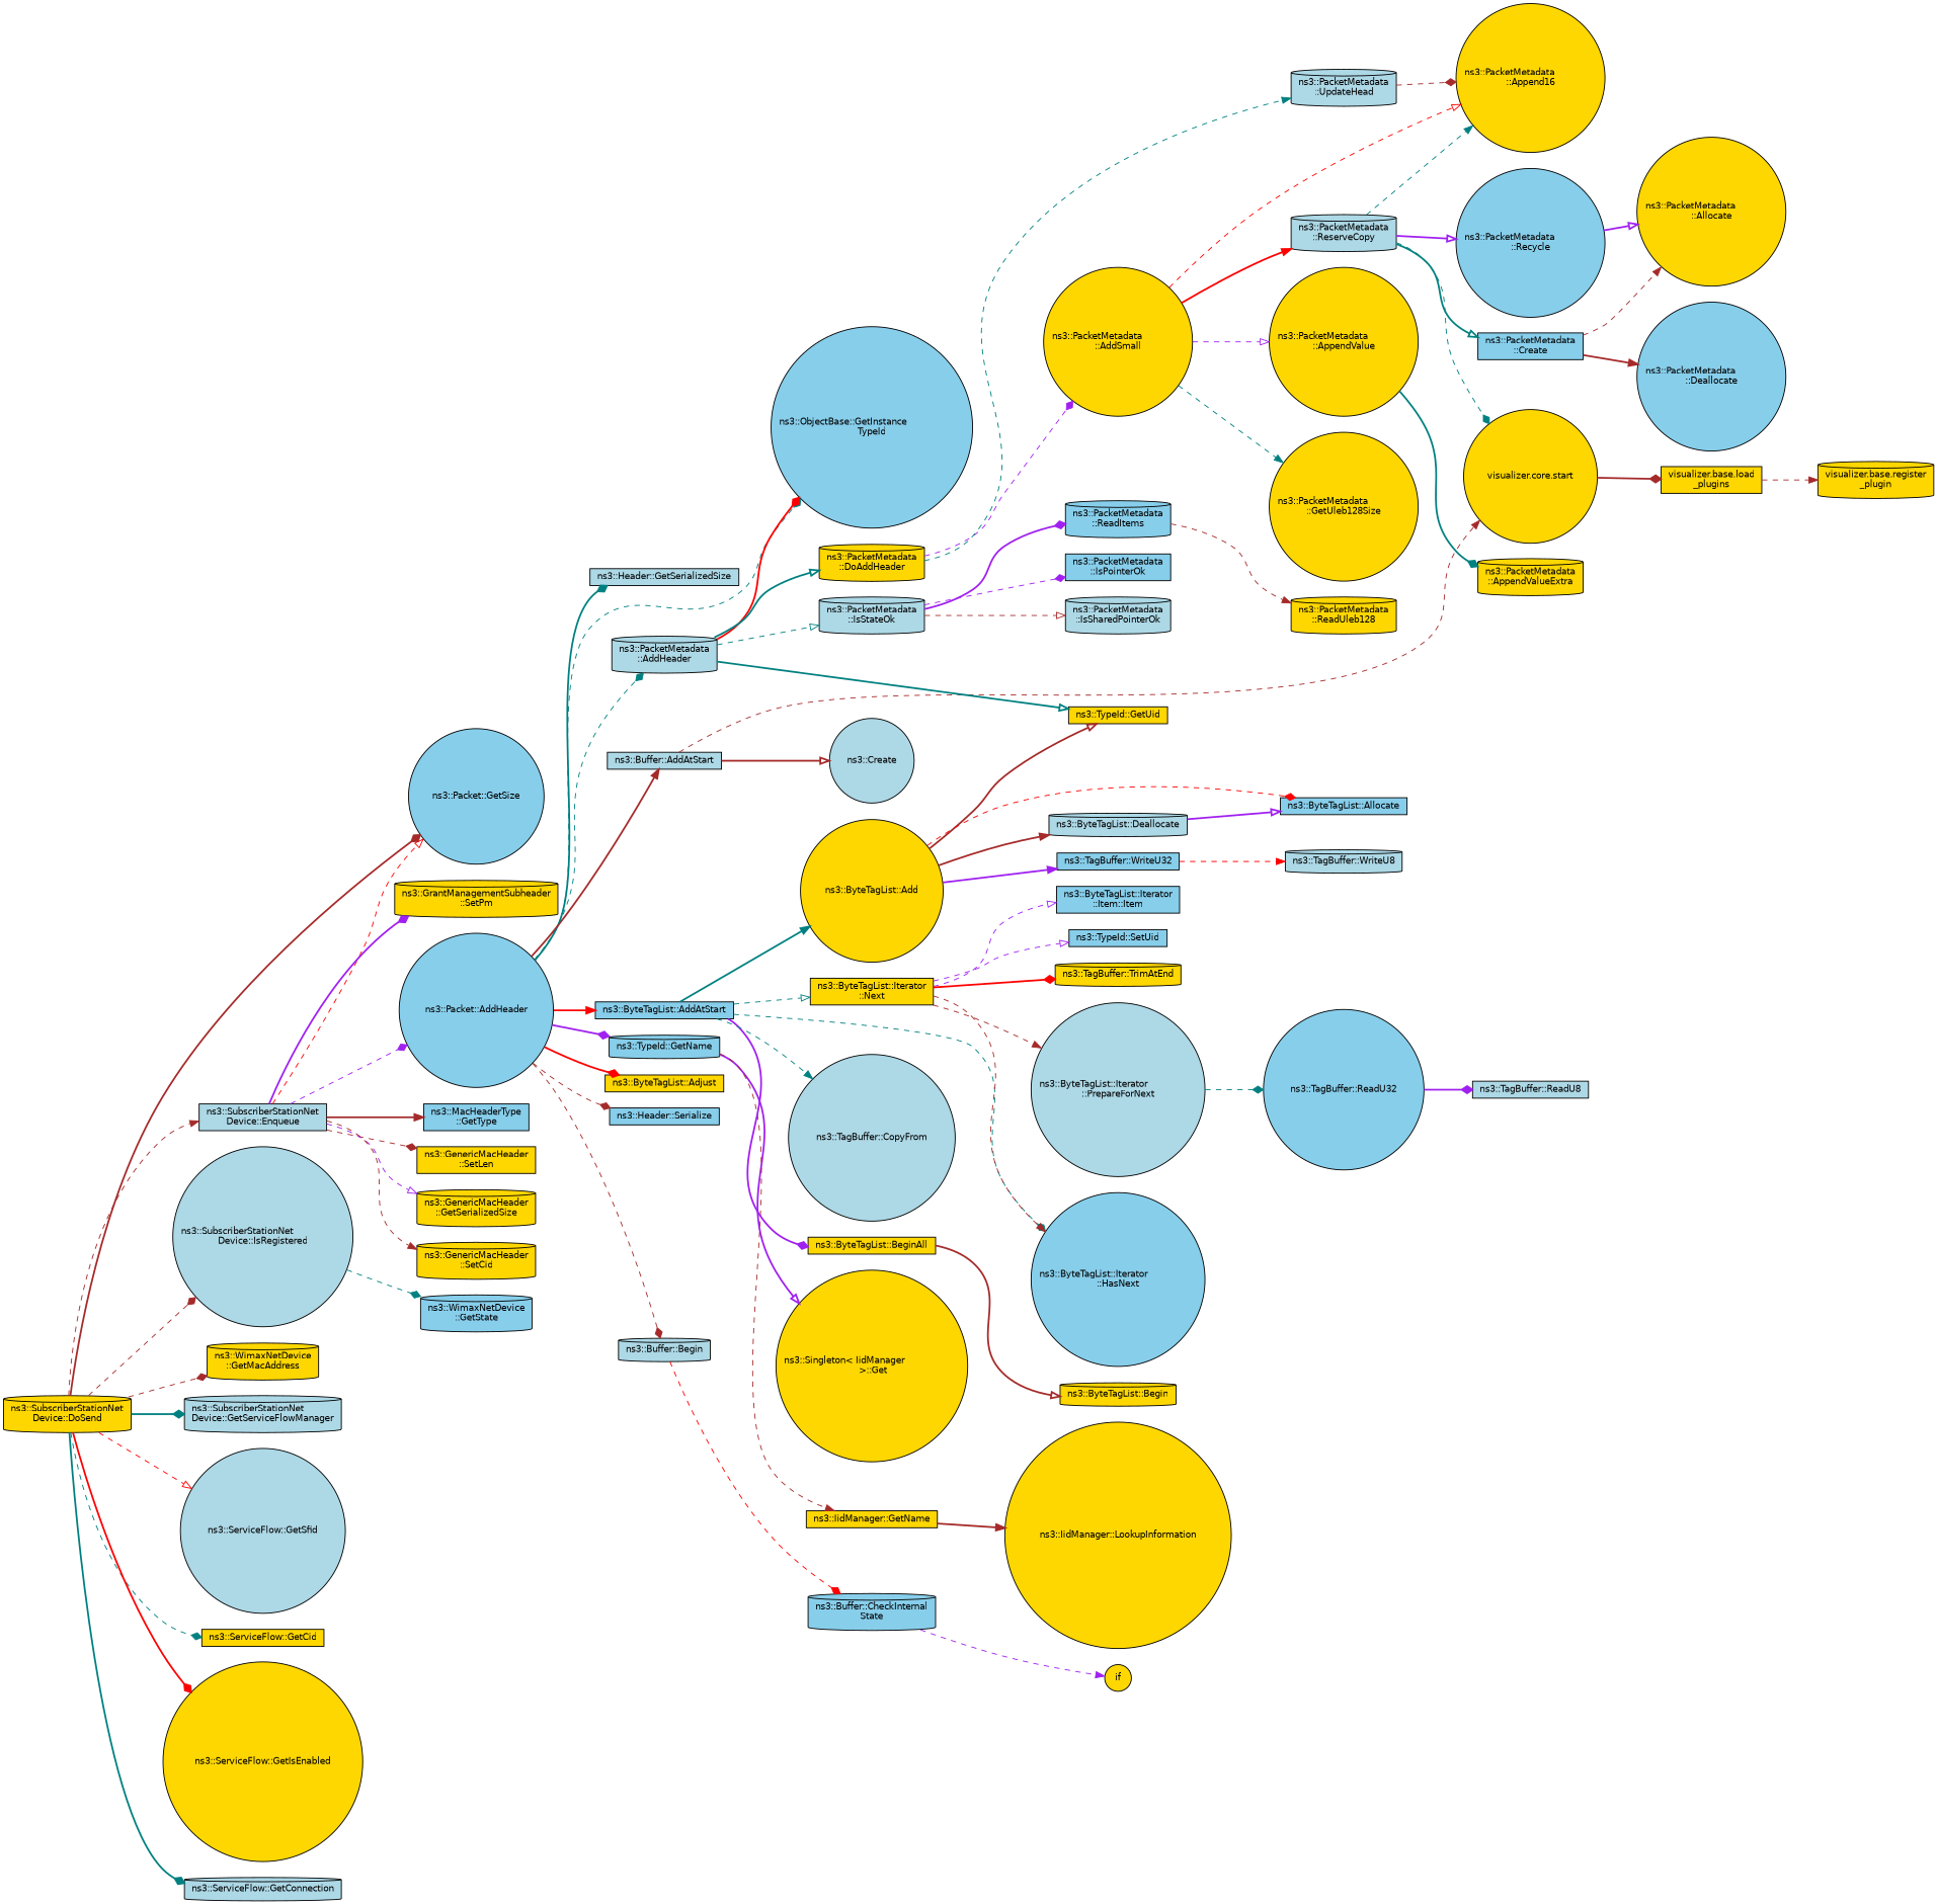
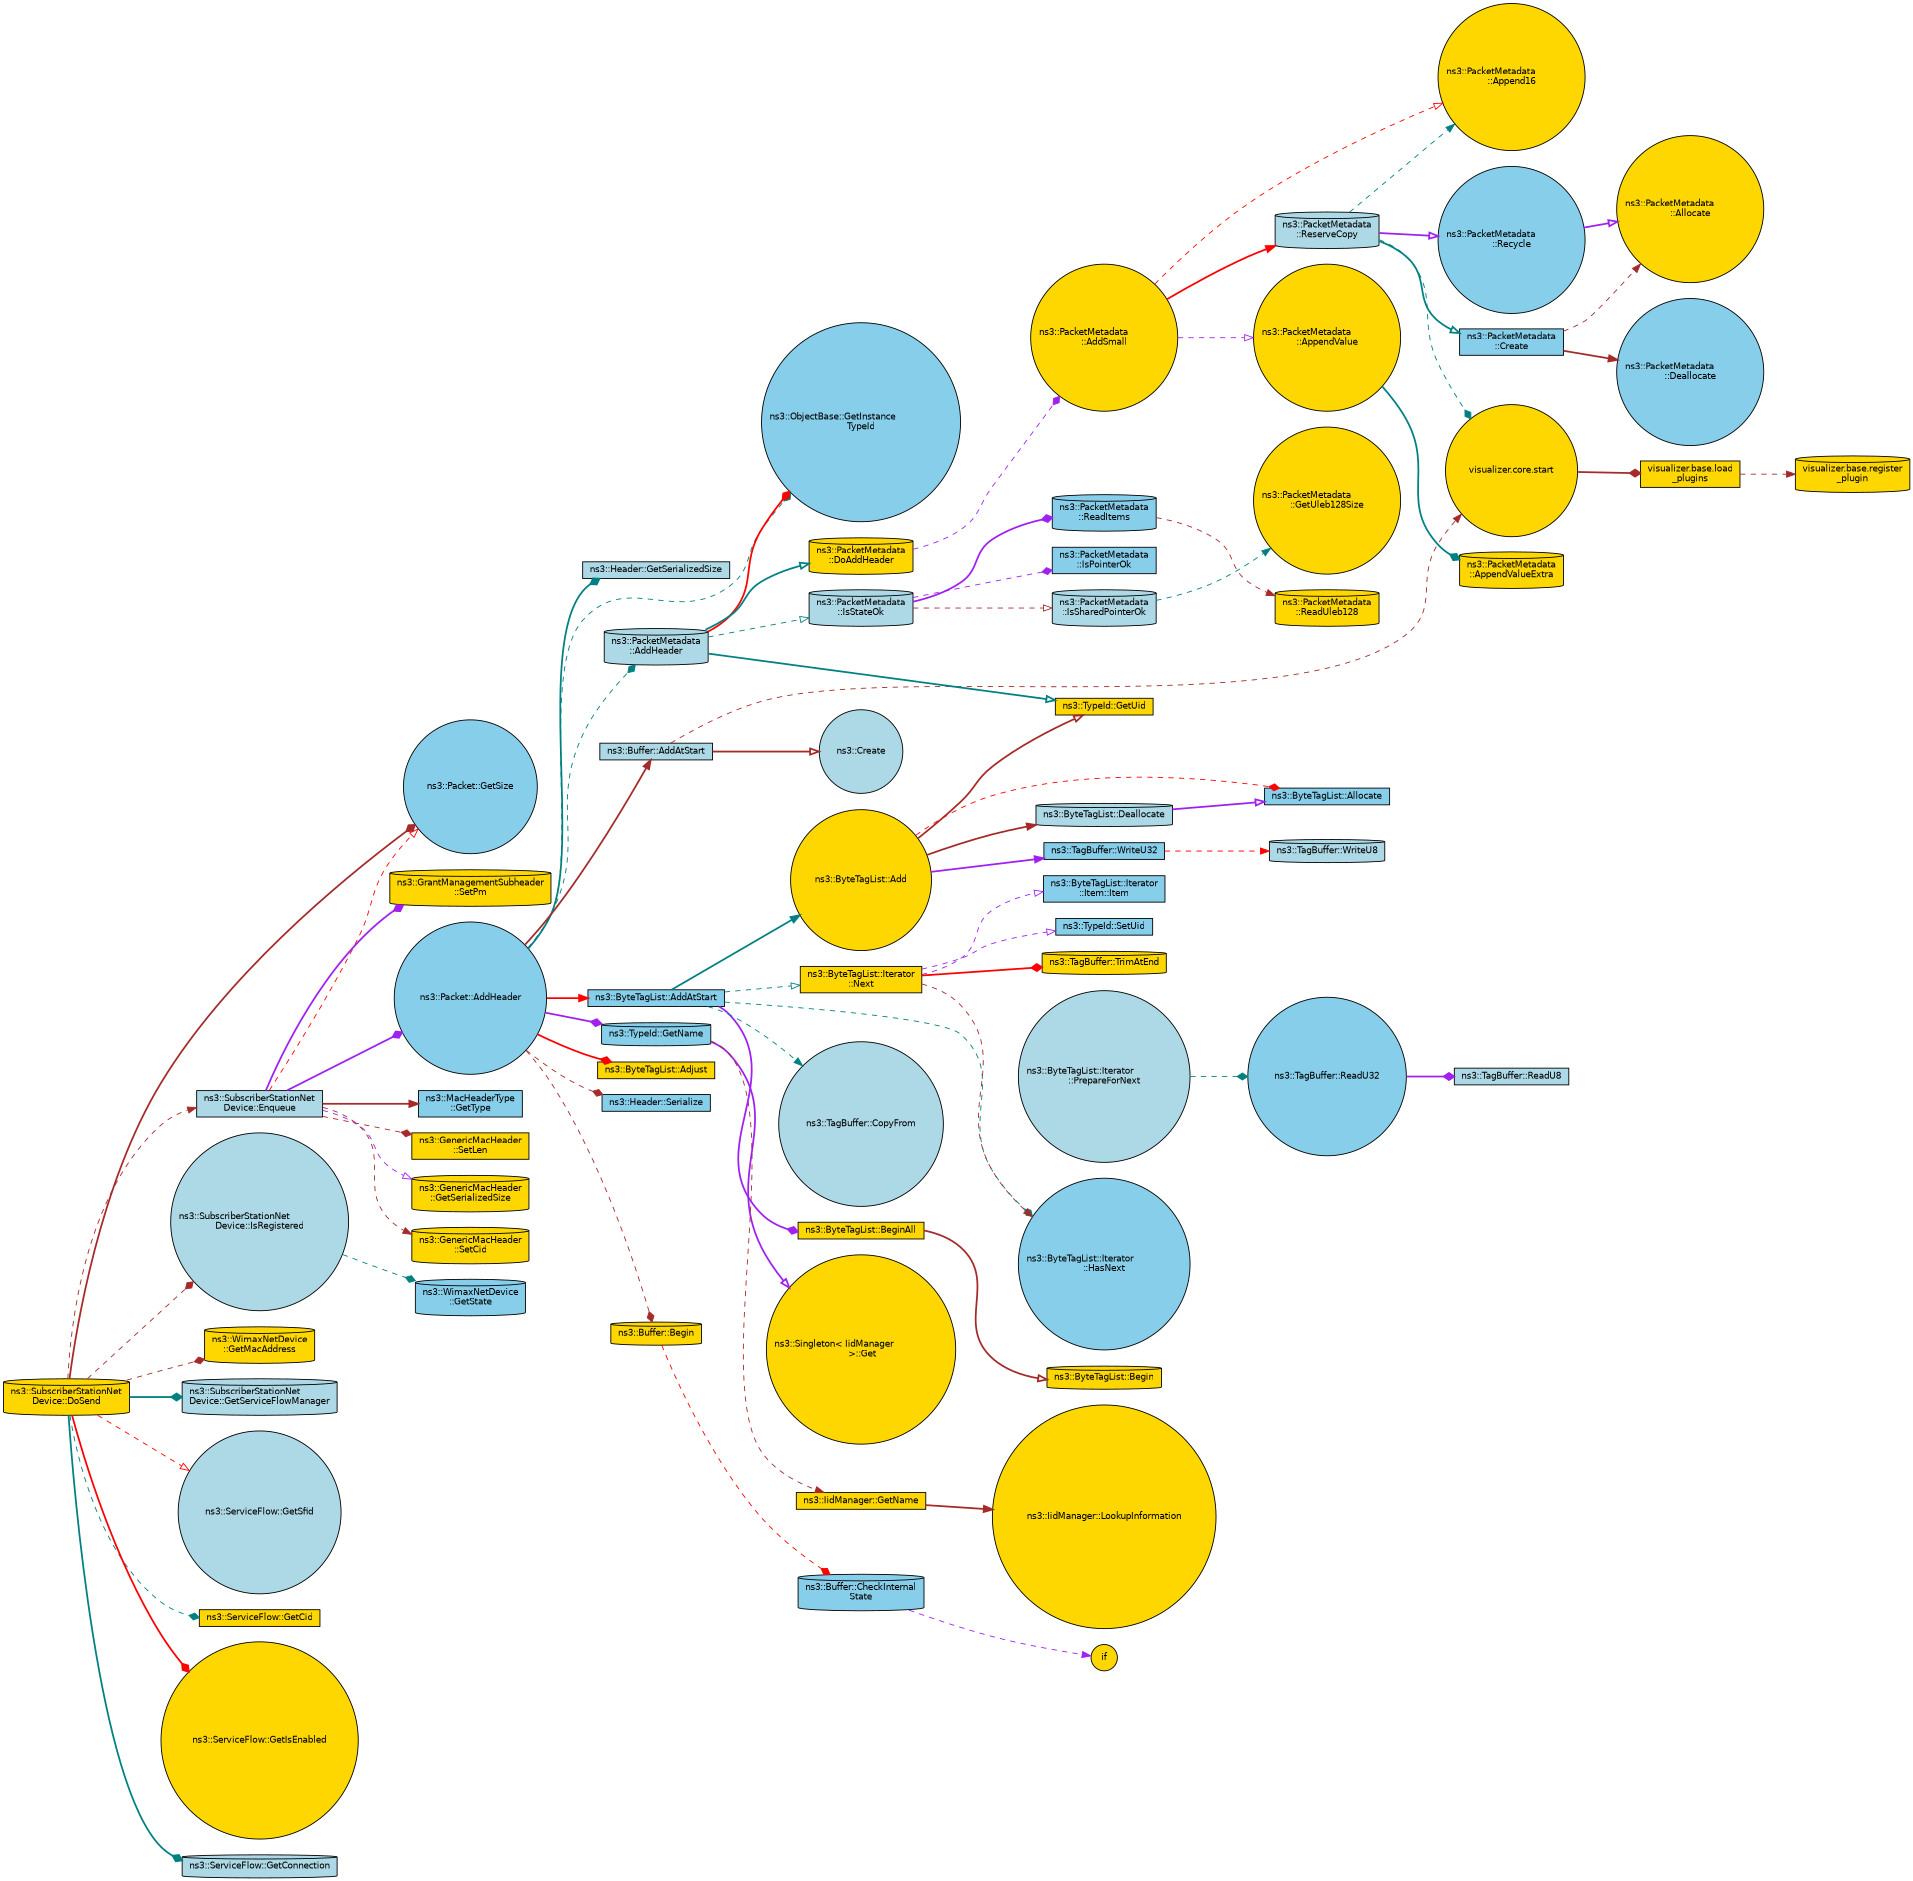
  digraph {
    rankdir=LR
    node [color=black fillcolor=gold fontname=Helvetica fontsize=10 shape=cylinder style=filled]
    edge [arrowhead=diamond color=brown fontname=Helvetica fontsize=10 labelfontname=Helvetica labelfontsize=10 style=dashed]
    n1 [fontcolor=black height=0.2 label="ns3::SubscriberStationNet\lDevice::DoSend" width=0.4]
    n2 [fillcolor=skyblue height=0.2 label="ns3::Packet::GetSize" shape=circle width=0.4]
    n3 [fillcolor=lightblue height=0.2 label="ns3::SubscriberStationNet\lDevice::IsRegistered" shape=circle width=0.4]
    n4 [height=0.2 label="ns3::WimaxNetDevice\l::GetMacAddress" width=0.4]
    n5 [fillcolor=lightblue height=0.2 label="ns3::SubscriberStationNet\lDevice::GetServiceFlowManager" width=0.4]
    n6 [fillcolor=lightblue height=0.2 label="ns3::ServiceFlow::GetSfid" shape=circle width=0.4]
    n7 [height=0.2 label="ns3::ServiceFlow::GetCid" shape=box width=0.4]
    n8 [height=0.2 label="ns3::ServiceFlow::GetIsEnabled" shape=circle width=0.4]
    n9 [fillcolor=lightblue height=0.2 label="ns3::SubscriberStationNet\lDevice::Enqueue" shape=box width=0.4]
    n10 [fillcolor=lightblue height=0.2 label="ns3::ServiceFlow::GetConnection" width=0.4]
    n11 [fillcolor=skyblue height=0.2 label="ns3::WimaxNetDevice\l::GetState" width=0.4]
    n12 [fillcolor=skyblue height=0.2 label="ns3::MacHeaderType\l::GetType" shape=box width=0.4]
    n13 [height=0.2 label="ns3::GenericMacHeader\l::SetLen" shape=box width=0.4]
    n14 [height=0.2 label="ns3::GenericMacHeader\l::GetSerializedSize" width=0.4]
    n15 [height=0.2 label="ns3::GenericMacHeader\l::SetCid" width=0.4]
    n16 [height=0.2 label="ns3::GrantManagementSubheader\l::SetPm" width=0.4]
    n17 [fillcolor=skyblue height=0.2 label="ns3::Packet::AddHeader" shape=circle width=0.4]
    n18 [fillcolor=lightblue height=0.2 label="ns3::Header::GetSerializedSize" shape=box width=0.4]
    n19 [fillcolor=skyblue height=0.2 label="ns3::ObjectBase::GetInstance\lTypeId" shape=circle width=0.4]
    n20 [fillcolor=skyblue height=0.2 label="ns3::TypeId::GetName" width=0.4]
    n21 [fillcolor=lightblue height=0.2 label="ns3::Buffer::AddAtStart" shape=box width=0.4]
    n22 [height=0.2 label="ns3::ByteTagList::Adjust" shape=box width=0.4]
    n23 [fillcolor=skyblue height=0.2 label="ns3::ByteTagList::AddAtStart" shape=box width=0.4]
    n24 [fillcolor=skyblue height=0.2 label="ns3::Header::Serialize" shape=box width=0.4]
-   n25 [fillcolor=lightblue height=0.2 label="ns3::Buffer::Begin" width=0.4]
+   n25 [height=0.2 label="ns3::Buffer::Begin" width=0.4]
    n26 [fillcolor=lightblue height=0.2 label="ns3::PacketMetadata\l::AddHeader" width=0.4]
    n27 [height=0.2 label="ns3::Singleton\< IidManager\l \>::Get" shape=circle width=0.4]
    n28 [height=0.2 label="ns3::IidManager::GetName" shape=box width=0.4]
    n29 [height=0.2 label="visualizer.core.start" shape=circle width=0.4]
    n30 [fillcolor=lightblue height=0.2 label="ns3::Create" shape=circle width=0.4]
    n31 [height=0.2 label="ns3::ByteTagList::BeginAll" shape=box width=0.4]
    n32 [fillcolor=skyblue height=0.2 label="ns3::ByteTagList::Iterator\l::HasNext" shape=circle width=0.4]
    n33 [height=0.2 label="ns3::ByteTagList::Iterator\l::Next" shape=box width=0.4]
    n34 [height=0.2 label="ns3::ByteTagList::Add" shape=circle width=0.4]
    n35 [fillcolor=lightblue height=0.2 label="ns3::TagBuffer::CopyFrom" shape=circle width=0.4]
    n36 [fillcolor=skyblue height=0.2 label="ns3::Buffer::CheckInternal\lState" width=0.4]
    n37 [height=0.2 label="ns3::TypeId::GetUid" shape=box width=0.4]
    n38 [fillcolor=lightblue height=0.2 label="ns3::PacketMetadata\l::IsStateOk" width=0.4]
    n39 [height=0.2 label="ns3::PacketMetadata\l::DoAddHeader" width=0.4]
    n40 [height=0.2 label="ns3::IidManager::LookupInformation" shape=circle width=0.4]
    n41 [height=0.2 label="visualizer.base.load\l_plugins" shape=box width=0.4]
    n42 [height=0.2 label="visualizer.base.register\l_plugin" width=0.4]
    n43 [height=0.2 label="ns3::ByteTagList::Begin" width=0.4]
    n44 [fillcolor=skyblue height=0.2 label="ns3::ByteTagList::Iterator\l::Item::Item" shape=box width=0.4]
    n45 [fillcolor=skyblue height=0.2 label="ns3::TypeId::SetUid" shape=box width=0.4]
    n46 [height=0.2 label="ns3::TagBuffer::TrimAtEnd" width=0.4]
    n47 [fillcolor=lightblue height=0.2 label="ns3::ByteTagList::Iterator\l::PrepareForNext" shape=circle width=0.4]
    n48 [fillcolor=skyblue height=0.2 label="ns3::ByteTagList::Allocate" shape=box width=0.4]
    n49 [fillcolor=lightblue height=0.2 label="ns3::ByteTagList::Deallocate" width=0.4]
    n50 [fillcolor=skyblue height=0.2 label="ns3::TagBuffer::WriteU32" shape=box width=0.4]
    n51 [fillcolor=skyblue height=0.2 label="ns3::TagBuffer::ReadU32" shape=circle width=0.4]
    n52 [fillcolor=lightblue height=0.2 label="ns3::TagBuffer::ReadU8" shape=box width=0.4]
    n53 [fillcolor=lightblue height=0.2 label="ns3::TagBuffer::WriteU8" width=0.4]
    n54 [height=0.2 label=if shape=circle width=0.4]
    n55 [fillcolor=skyblue height=0.2 label="ns3::PacketMetadata\l::IsPointerOk" shape=box width=0.4]
    n56 [fillcolor=skyblue height=0.2 label="ns3::PacketMetadata\l::ReadItems" width=0.4]
    n57 [fillcolor=lightblue height=0.2 label="ns3::PacketMetadata\l::IsSharedPointerOk" width=0.4]
    n58 [height=0.2 label="ns3::PacketMetadata\l::AddSmall" shape=circle width=0.4]
-   n59 [fillcolor=lightblue height=0.2 label="ns3::PacketMetadata\l::UpdateHead" width=0.4]
    n60 [height=0.2 label="ns3::PacketMetadata\l::ReadUleb128" width=0.4]
    n61 [height=0.2 label="ns3::PacketMetadata\l::GetUleb128Size" shape=circle width=0.4]
    n62 [fillcolor=lightblue height=0.2 label="ns3::PacketMetadata\l::ReserveCopy" width=0.4]
    n63 [height=0.2 label="ns3::PacketMetadata\l::Append16" shape=circle width=0.4]
    n64 [height=0.2 label="ns3::PacketMetadata\l::AppendValue" shape=circle width=0.4]
    n65 [fillcolor=skyblue height=0.2 label="ns3::PacketMetadata\l::Create" shape=box width=0.4]
    n66 [fillcolor=skyblue height=0.2 label="ns3::PacketMetadata\l::Recycle" shape=circle width=0.4]
    n67 [height=0.2 label="ns3::PacketMetadata\l::AppendValueExtra" width=0.4]
    n68 [fillcolor=skyblue height=0.2 label="ns3::PacketMetadata\l::Deallocate" shape=circle width=0.4]
    n69 [height=0.2 label="ns3::PacketMetadata\l::Allocate" shape=circle width=0.4]
    n1 -> n2 [style=bold]
    n1 -> n3
    n1 -> n4
    n1 -> n5 [color=teal style=bold]
    n1 -> n6 [arrowhead=onormal color=red]
    n1 -> n7 [color=teal]
    n1 -> n8 [color=red style=bold]
    n1 -> n9 [arrowhead=normal]
    n1 -> n10 [color=teal style=bold]
    n3 -> n11 [color=teal]
    n9 -> n2 [arrowhead=onormal color=red]
    n9 -> n12 [arrowhead=normal style=bold]
    n9 -> n13
    n9 -> n14 [arrowhead=onormal color=purple]
    n9 -> n15 [arrowhead=normal]
    n9 -> n16 [color=purple style=bold]
-   n9 -> n17 [color=purple]
+   n9 -> n17 [color=purple style=bold]
    n17 -> n18 [color=teal style=bold]
    n17 -> n19 [color=teal]
    n17 -> n20 [color=purple style=bold]
    n17 -> n21 [arrowhead=normal style=bold]
    n17 -> n22 [color=red style=bold]
    n17 -> n23 [arrowhead=normal color=red style=bold]
    n17 -> n24
    n17 -> n25
    n17 -> n26 [color=teal]
    n20 -> n27 [arrowhead=onormal color=purple style=bold]
    n20 -> n28 [arrowhead=normal]
    n21 -> n29 [arrowhead=normal]
    n21 -> n30 [arrowhead=onormal style=bold]
    n23 -> n31 [color=purple style=bold]
    n23 -> n32 [color=teal]
    n23 -> n33 [arrowhead=onormal color=teal]
    n23 -> n34 [arrowhead=normal color=teal style=bold]
    n23 -> n35 [arrowhead=normal color=teal]
    n25 -> n36 [color=red]
    n26 -> n19 [color=red style=bold]
    n26 -> n37 [arrowhead=onormal color=teal style=bold]
    n26 -> n38 [arrowhead=onormal color=teal]
    n26 -> n39 [arrowhead=onormal color=teal style=bold]
    n28 -> n40 [arrowhead=normal style=bold]
    n29 -> n41 [style=bold]
    n31 -> n43 [arrowhead=onormal style=bold]
    n33 -> n32 [arrowhead=normal]
    n33 -> n44 [arrowhead=onormal color=purple]
    n33 -> n45 [arrowhead=onormal color=purple]
    n33 -> n46 [color=red style=bold]
-   n33 -> n47 [arrowhead=normal]
    n34 -> n37 [arrowhead=onormal style=bold]
    n34 -> n48 [color=red]
    n34 -> n49 [arrowhead=normal style=bold]
    n34 -> n50 [arrowhead=normal color=purple style=bold]
    n36 -> n54 [arrowhead=normal color=purple]
    n38 -> n55 [color=purple]
    n38 -> n56 [color=purple style=bold]
    n38 -> n57 [arrowhead=onormal]
    n39 -> n58 [color=purple]
-   n39 -> n59 [arrowhead=normal color=teal]
    n41 -> n42 [arrowhead=normal]
    n47 -> n51 [color=teal]
    n49 -> n48 [arrowhead=onormal color=purple style=bold]
    n50 -> n53 [arrowhead=normal color=red]
    n51 -> n52 [color=purple style=bold]
    n56 -> n60 [arrowhead=normal]
-   n58 -> n61 [arrowhead=normal color=teal]
+   n57 -> n61 [arrowhead=normal color=teal]
    n58 -> n62 [arrowhead=normal color=red style=bold]
    n58 -> n63 [arrowhead=onormal color=red]
    n58 -> n64 [arrowhead=onormal color=purple]
-   n59 -> n63
    n62 -> n29 [color=teal]
    n62 -> n63 [arrowhead=normal color=teal]
    n62 -> n65 [arrowhead=onormal color=teal style=bold]
    n62 -> n66 [arrowhead=onormal color=purple style=bold]
    n64 -> n67 [color=teal style=bold]
    n65 -> n68 [arrowhead=normal style=bold]
    n65 -> n69 [arrowhead=normal]
    n66 -> n69 [arrowhead=onormal color=purple style=bold]
  }
